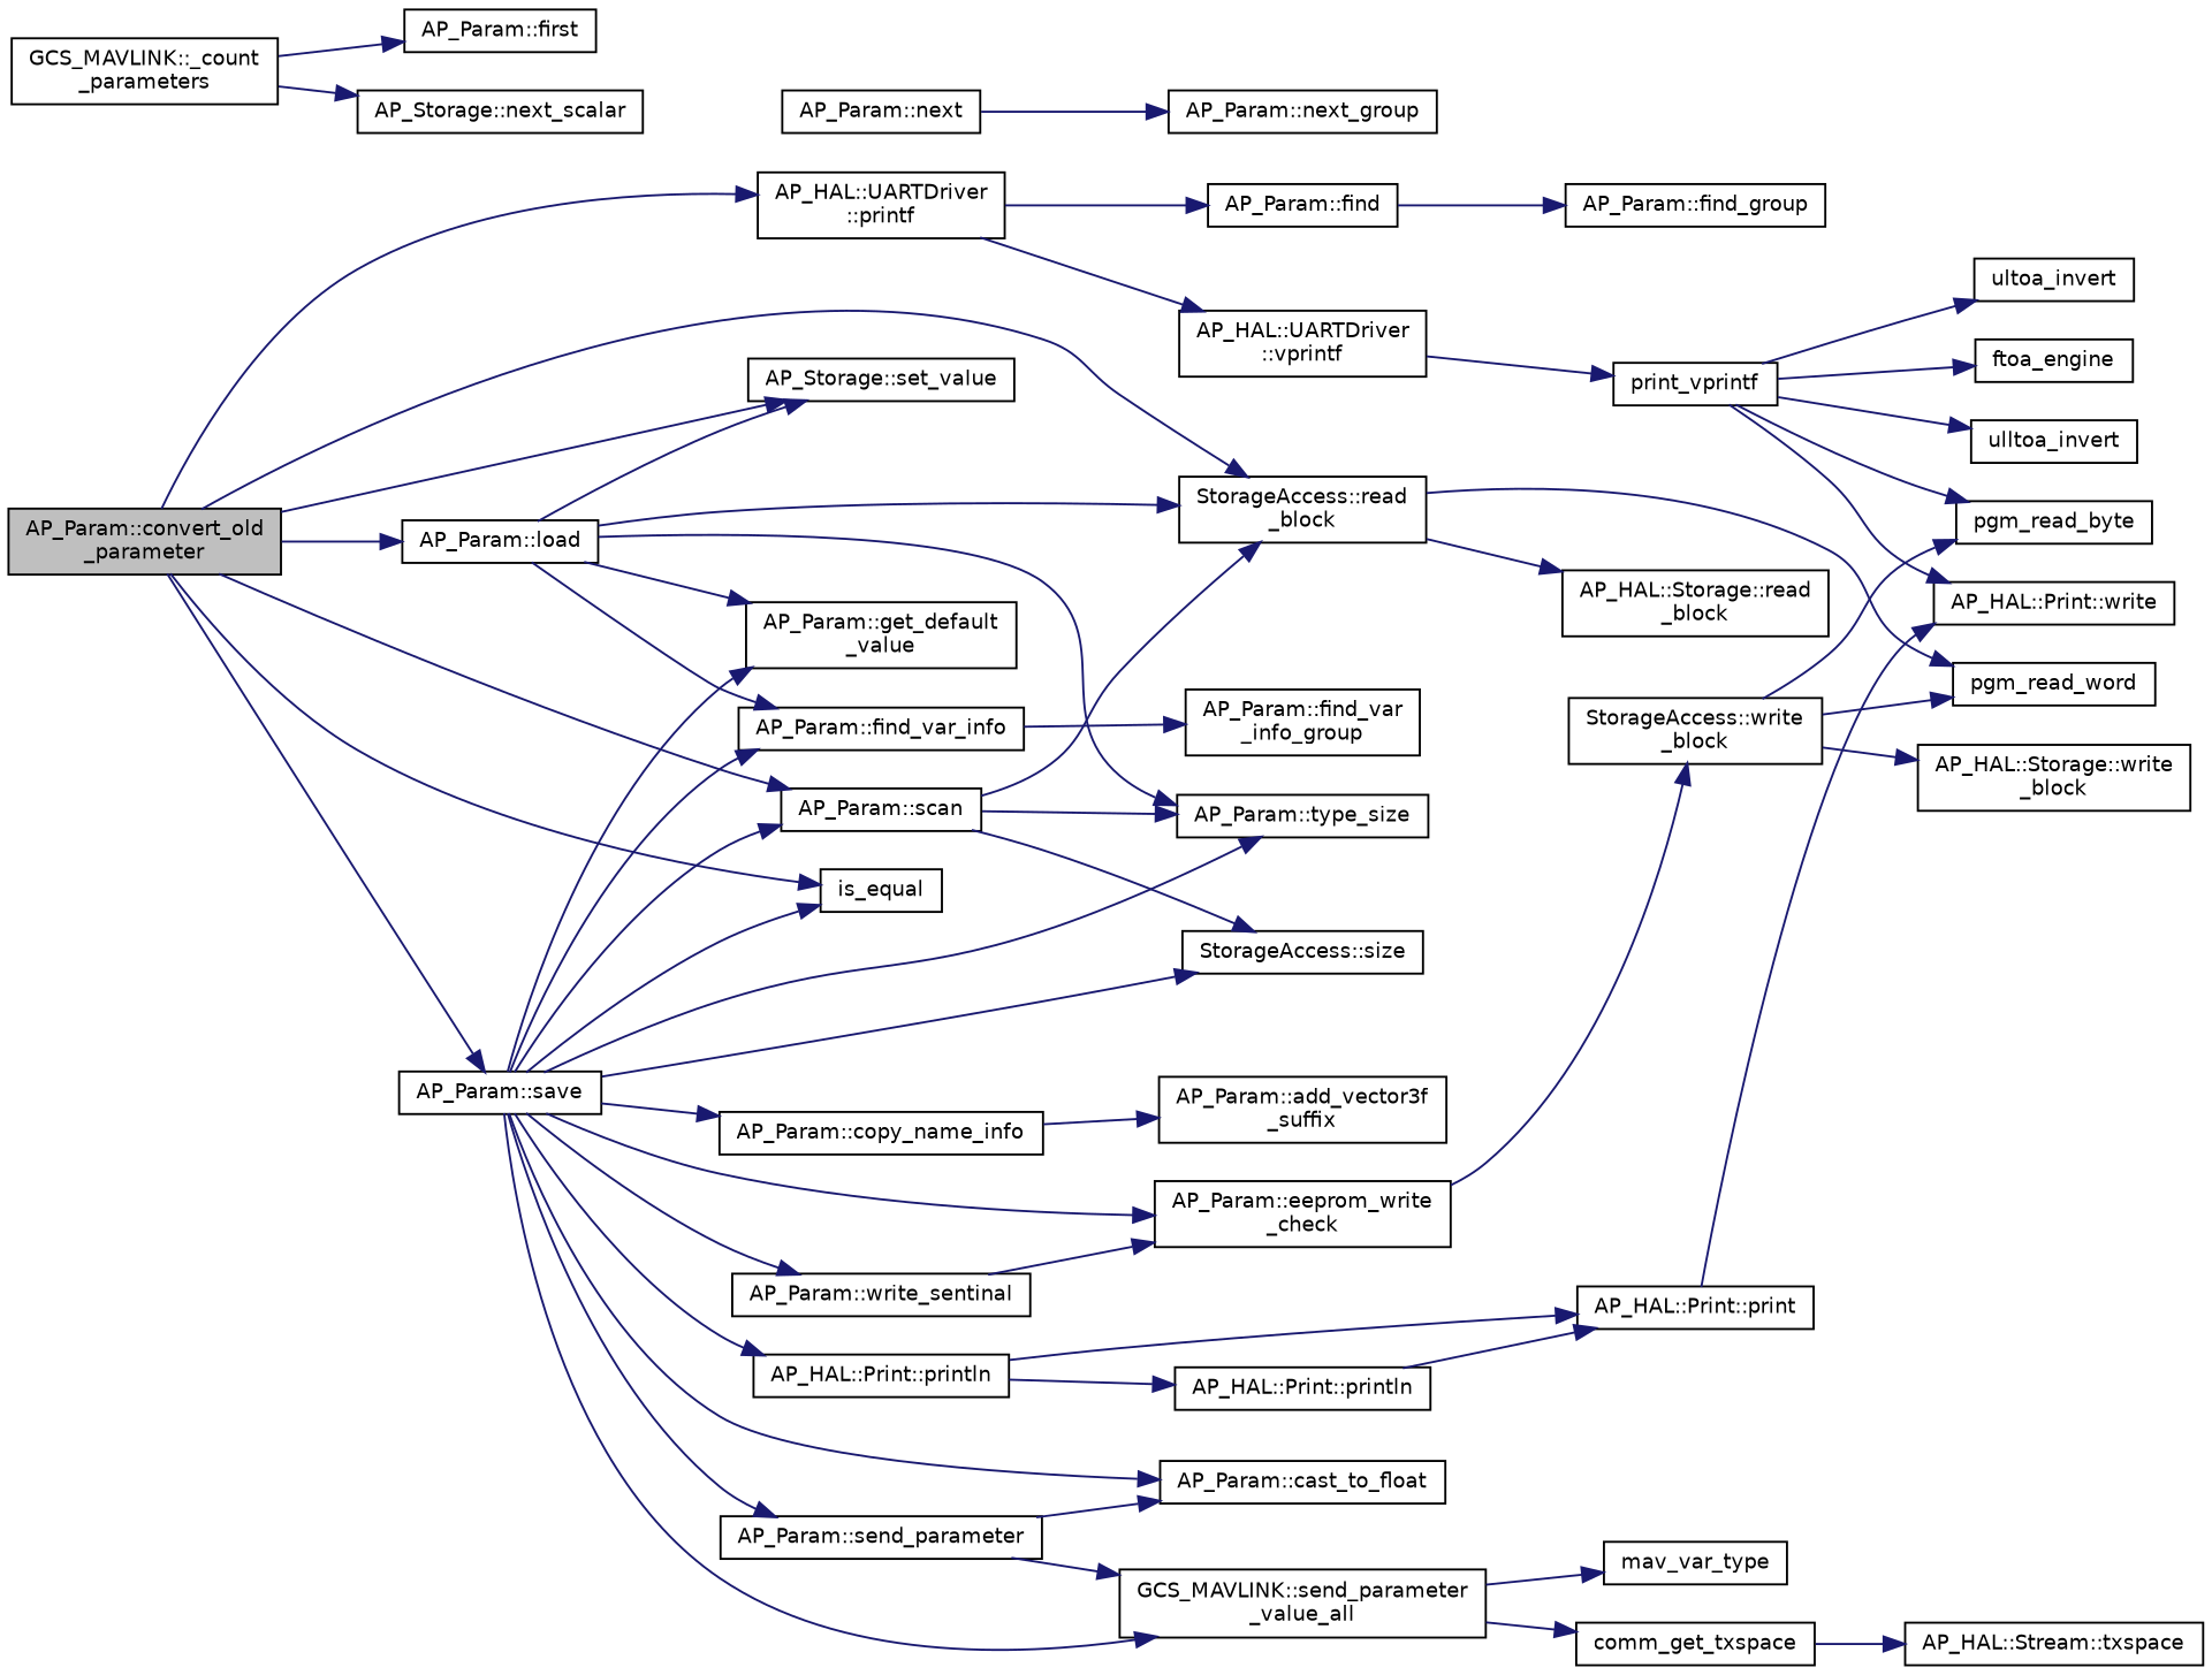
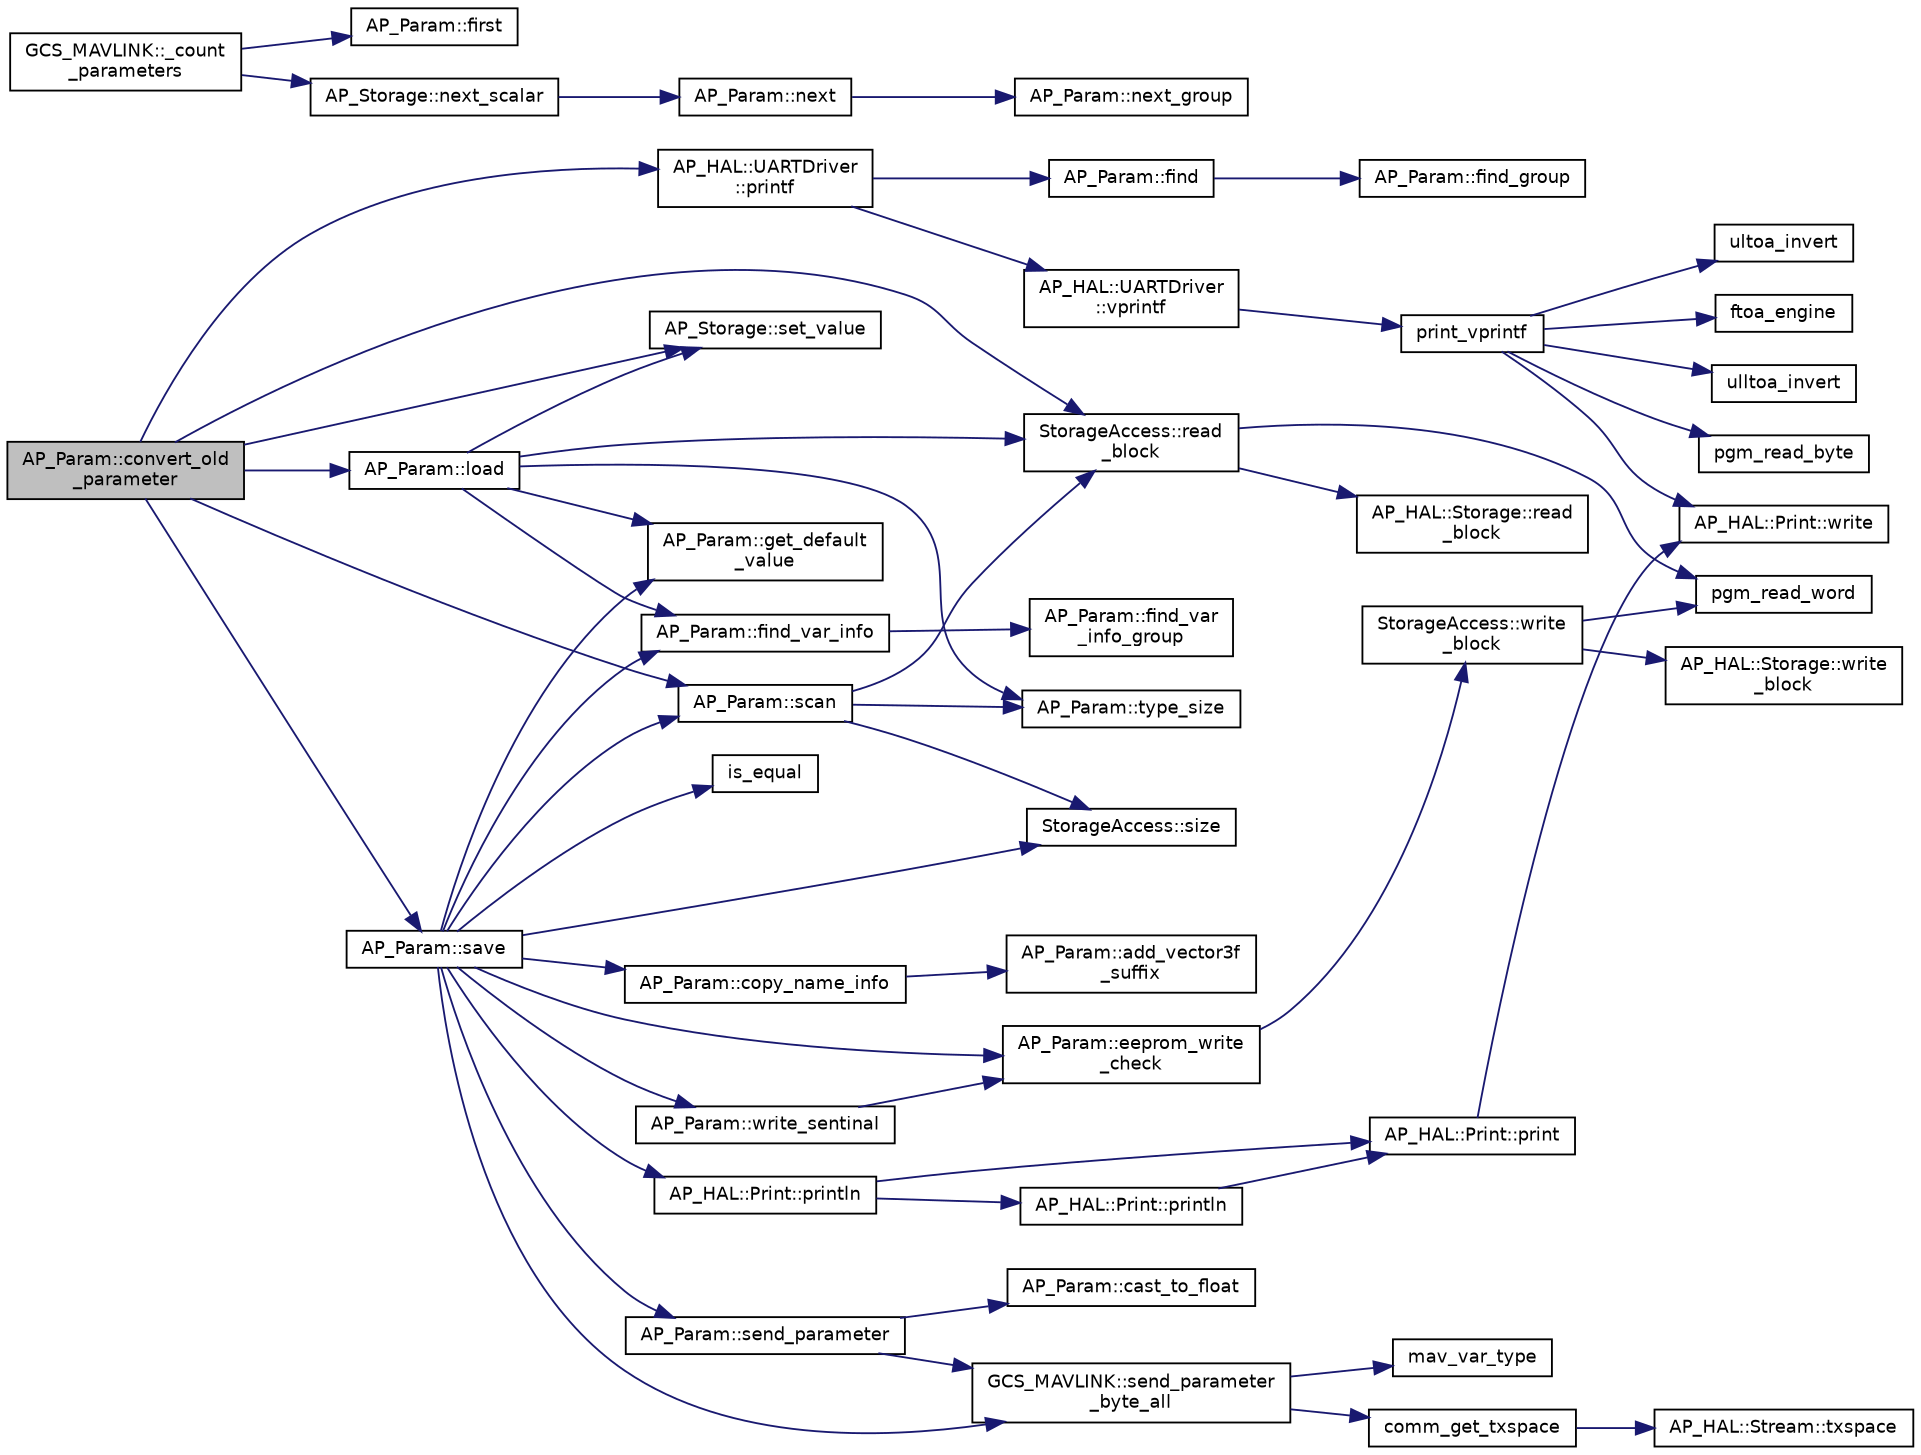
  digraph {
    rankdir=LR
    node [color=black fillcolor=white fontname=Helvetica fontsize=10 shape=record style=filled]
    edge [color=midnightblue fontname=Helvetica fontsize=10 labelfontname=Helvetica labelfontsize=10 style=solid]
    n1 [fillcolor=grey75 fontcolor=black height=0.2 label="AP_Param::convert_old\l_parameter" width=0.4]
    n2 [height=0.2 label="AP_Param::scan" width=0.4]
    n3 [height=0.2 label="StorageAccess::read\l_block" width=0.4]
    n4 [height=0.2 label="AP_HAL::UARTDriver\l::printf" width=0.4]
    n5 [height=0.2 label="AP_Param::load" width=0.4]
    n6 [height=0.2 label="AP_Storage::set_value" width=0.4]
    n7 [height=0.2 label="AP_Param::save" width=0.4]
    n8 [height=0.2 label=is_equal width=0.4]
    n9 [height=0.2 label="AP_Param::type_size" width=0.4]
    n10 [height=0.2 label="StorageAccess::size" width=0.4]
    n11 [height=0.2 label=pgm_read_word width=0.4]
    n12 [height=0.2 label="AP_HAL::Storage::read\l_block" width=0.4]
    n13 [height=0.2 label="AP_Param::find" width=0.4]
    n14 [height=0.2 label="AP_Param::find_group" width=0.4]
    n15 [height=0.2 label="AP_HAL::UARTDriver\l::vprintf" width=0.4]
    n16 [height=0.2 label="AP_Param::find_var_info" width=0.4]
    n17 [height=0.2 label="AP_Param::get_default\l_value" width=0.4]
    n18 [height=0.2 label="AP_Param::cast_to_float" width=0.4]
    n19 [height=0.2 label="AP_Param::copy_name_info" width=0.4]
    n20 [height=0.2 label="AP_Param::eeprom_write\l_check" width=0.4]
    n21 [height=0.2 label="AP_Param::send_parameter" width=0.4]
-   n22 [height=0.2 label="GCS_MAVLINK::send_parameter\l_value_all" width=0.4]
+   n22 [height=0.2 label="GCS_MAVLINK::send_parameter\l_byte_all" width=0.4]
    n23 [height=0.2 label="AP_HAL::Print::println" width=0.4]
    n24 [height=0.2 label="AP_Param::write_sentinal" width=0.4]
    n25 [height=0.2 label=pgm_read_byte width=0.4]
    n26 [height=0.2 label=print_vprintf width=0.4]
    n27 [height=0.2 label="AP_HAL::Print::write" width=0.4]
    n28 [height=0.2 label=ftoa_engine width=0.4]
    n29 [height=0.2 label=ulltoa_invert width=0.4]
    n30 [height=0.2 label=ultoa_invert width=0.4]
    n31 [height=0.2 label="AP_Param::find_var\l_info_group" width=0.4]
    n32 [height=0.2 label="AP_Param::add_vector3f\l_suffix" width=0.4]
    n33 [height=0.2 label="StorageAccess::write\l_block" width=0.4]
    n34 [height=0.2 label=comm_get_txspace width=0.4]
    n35 [height=0.2 label=mav_var_type width=0.4]
    n36 [height=0.2 label="AP_HAL::Print::print" width=0.4]
    n37 [height=0.2 label="AP_HAL::Print::println" width=0.4]
    n38 [height=0.2 label="AP_HAL::Storage::write\l_block" width=0.4]
    n39 [height=0.2 label="AP_HAL::Stream::txspace" width=0.4]
    n40 [height=0.2 label="GCS_MAVLINK::_count\l_parameters" width=0.4]
    n41 [height=0.2 label="AP_Param::first" width=0.4]
    n42 [height=0.2 label="AP_Storage::next_scalar" width=0.4]
    n43 [height=0.2 label="AP_Param::next" width=0.4]
    n44 [height=0.2 label="AP_Param::next_group" width=0.4]
    n1 -> n2
    n1 -> n3
    n1 -> n4
    n1 -> n5
    n1 -> n6
    n1 -> n7
-   n1 -> n8
    n2 -> n3
    n2 -> n9
    n2 -> n10
    n3 -> n11
    n3 -> n12
    n4 -> n13
    n4 -> n15
    n5 -> n3
    n5 -> n6
    n5 -> n9
    n5 -> n16
    n5 -> n17
    n7 -> n2
    n7 -> n8
-   n7 -> n9
    n7 -> n10
    n7 -> n16
    n7 -> n17
-   n7 -> n18
    n7 -> n19
    n7 -> n20
    n7 -> n21
    n7 -> n22
    n7 -> n23
    n7 -> n24
    n13 -> n14
    n15 -> n26
    n16 -> n31
    n19 -> n32
    n20 -> n33
    n21 -> n18
    n21 -> n22
    n22 -> n34
    n22 -> n35
    n23 -> n36
    n23 -> n37
    n24 -> n20
    n26 -> n25
    n26 -> n27
    n26 -> n28
    n26 -> n29
    n26 -> n30
    n33 -> n11
-   n33 -> n25
    n33 -> n38
    n34 -> n39
    n36 -> n27
    n37 -> n36
    n40 -> n41
    n40 -> n42
+   n42 -> n43
    n43 -> n44
  }
